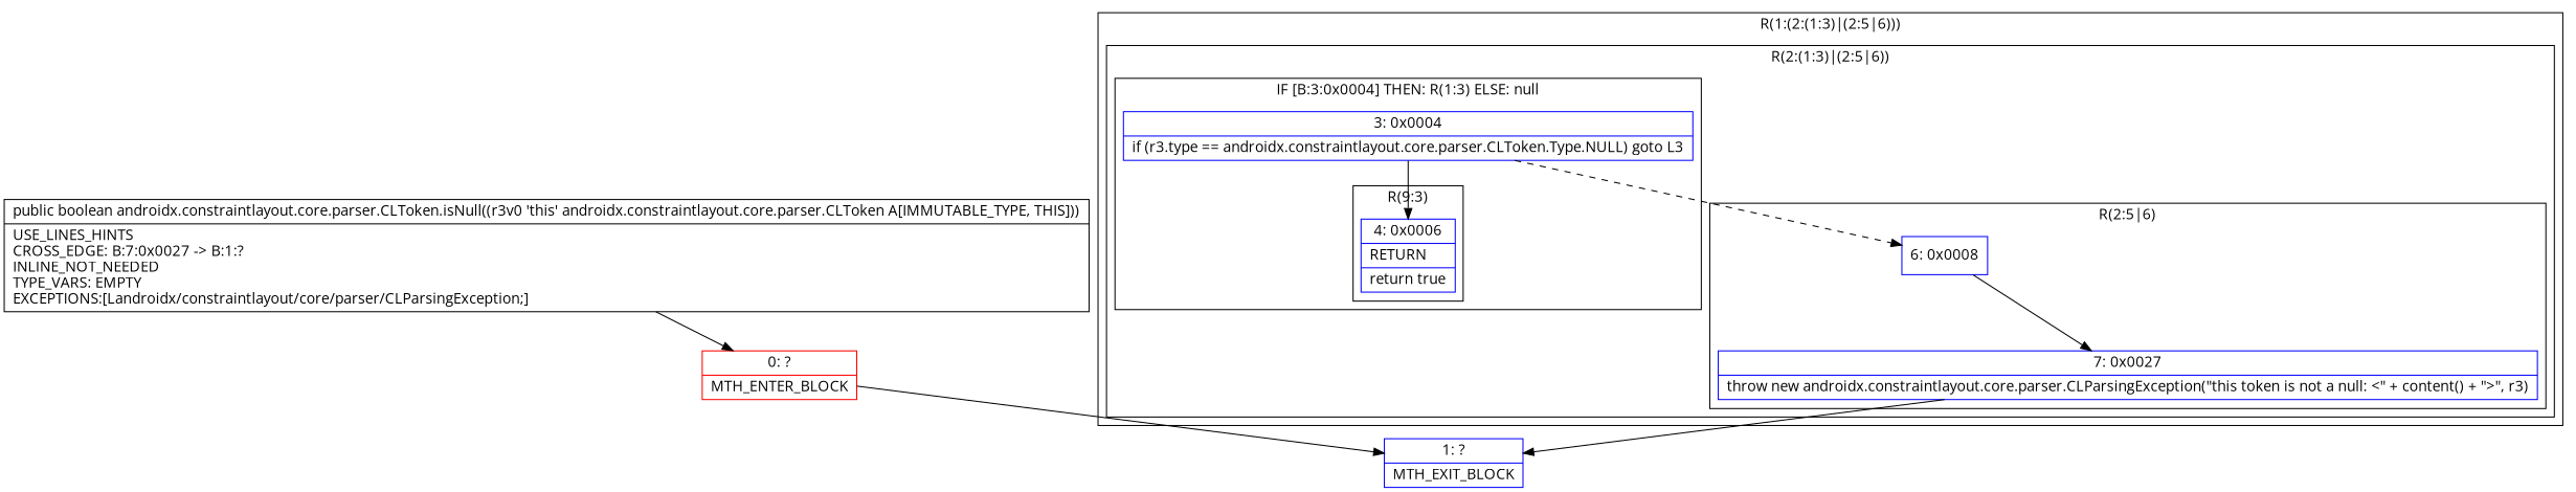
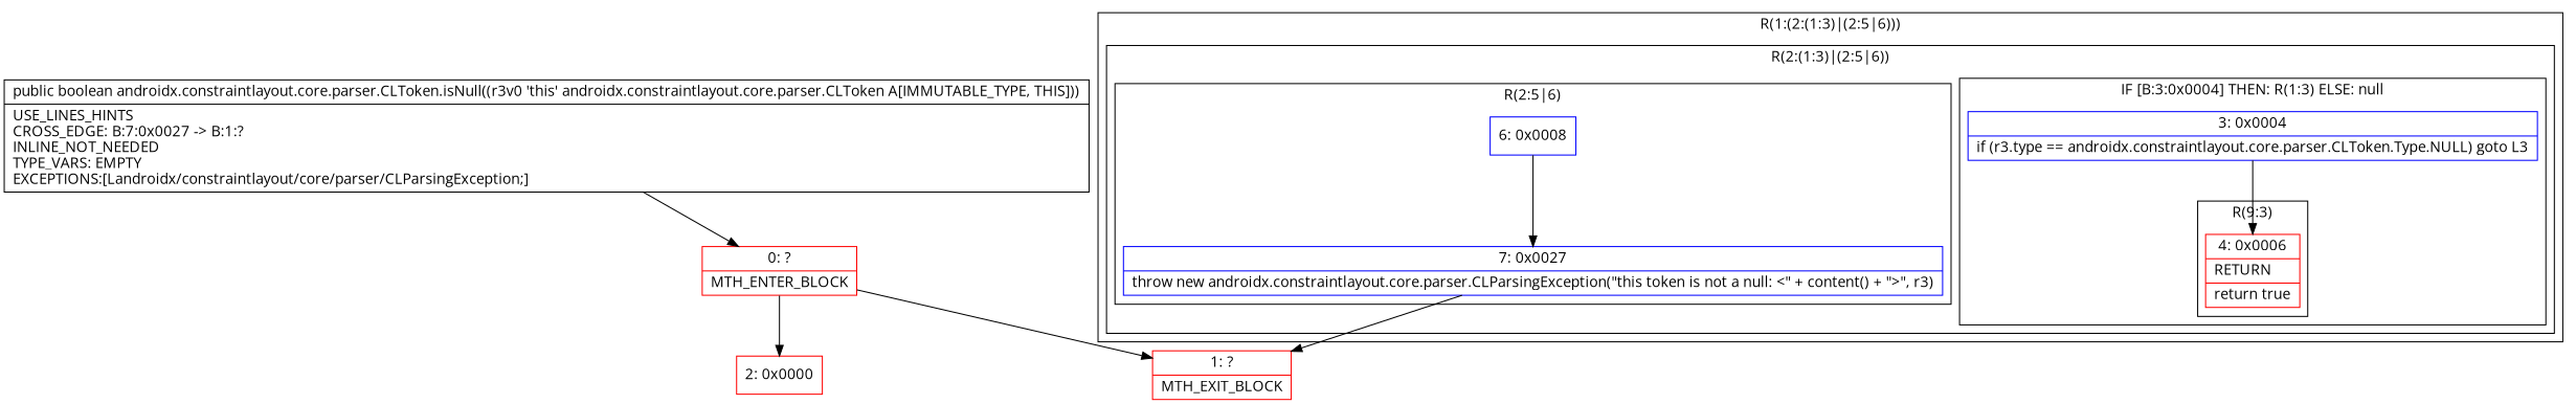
  digraph {
    fontname="Open Sans"
    node [color=blue fontname="Open Sans" shape=record]
    edge [fontname="Open Sans"]
-   n1 [label="{4\:\ 0x0006|RETURN\l|return true\l}"]
+   n1 [color=red label="{4\:\ 0x0006|RETURN\l|return true\l}"]
    n2 [label="{3\:\ 0x0004|if (r3.type == androidx.constraintlayout.core.parser.CLToken.Type.NULL) goto L3\l}"]
    n3 [label="{6\:\ 0x0008}"]
    n4 [label="{7\:\ 0x0027|throw new androidx.constraintlayout.core.parser.CLParsingException(\"this token is not a null: \<\" + content() + \"\>\", r3)\l}"]
-   n5 [label="{1\:\ ?|MTH_EXIT_BLOCK\l}"]
+   n5 [color=red label="{1\:\ ?|MTH_EXIT_BLOCK\l}"]
    n6 [color=red label="{0\:\ ?|MTH_ENTER_BLOCK\l}"]
+   n7 [color=red label="{2\:\ 0x0000}"]
    n8 [label="{public boolean androidx.constraintlayout.core.parser.CLToken.isNull((r3v0 'this' androidx.constraintlayout.core.parser.CLToken A[IMMUTABLE_TYPE, THIS]))  | USE_LINES_HINTS\lCROSS_EDGE: B:7:0x0027 \-\> B:1:?\lINLINE_NOT_NEEDED\lTYPE_VARS: EMPTY\lEXCEPTIONS:[Landroidx\/constraintlayout\/core\/parser\/CLParsingException;]\l}" color=""]
    subgraph cluster_1 {
      label="R(1:(2:(1:3)|(2:5|6)))"
      subgraph cluster_2 {
        label="R(2:(1:3)|(2:5|6))"
        subgraph cluster_3 {
          label="IF [B:3:0x0004] THEN: R(1:3) ELSE: null"
          n2
          subgraph cluster_4 {
            label="R(9:3)"
            n1
          }
        }
        subgraph cluster_5 {
          label="R(2:5|6)"
          n3
          n4
        }
      }
    }
    n2 -> n1
-   n2 -> n3 [style=dashed]
    n3 -> n4
    n4 -> n5
    n6 -> n5
+   n6 -> n7
    n8 -> n6
  }
